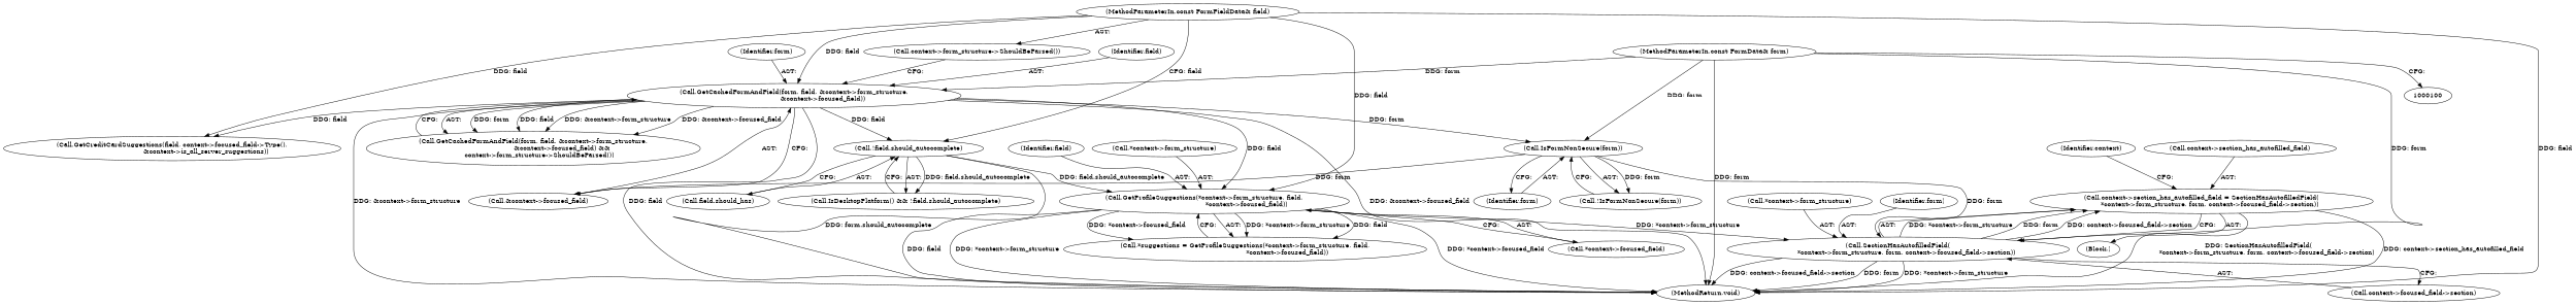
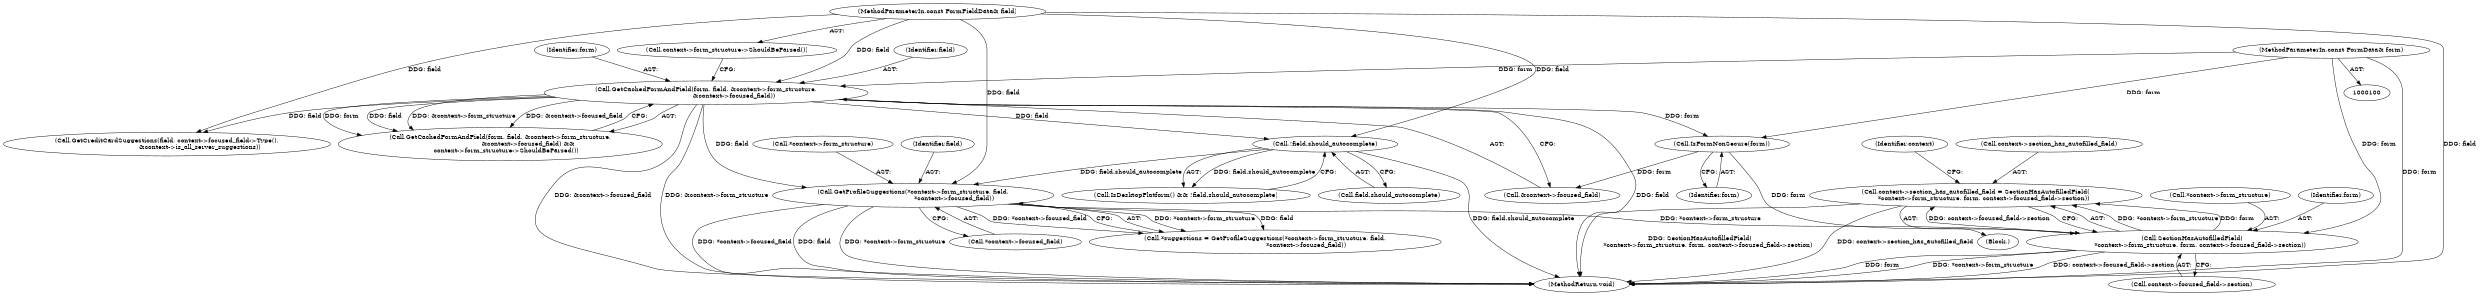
  digraph {
    n1 [label="(Call,context->section_has_autofilled_field = SectionHasAutofilledField(\n        *context->form_structure, form, context->focused_field->section))"]
    n2 [label="(Call,SectionHasAutofilledField(\n        *context->form_structure, form, context->focused_field->section))"]
    n3 [label="(MethodReturn,void)"]
    n4 [label="(Block,)"]
    n5 [label="(Call,context->focused_field->section)"]
    n6 [label="(Call,GetProfileSuggestions(*context->form_structure, field,\n                                         *context->focused_field))"]
    n7 [label="(Call,*suggestions = GetProfileSuggestions(*context->form_structure, field,\n                                         *context->focused_field))"]
    n8 [label="(Call,*context->focused_field)"]
    n9 [label="(Call,GetCachedFormAndField(form, field, &context->form_structure,\n                            &context->focused_field))"]
    n10 [label="(Call,!field.should_autocomplete)"]
    n11 [label="(Call,IsFormNonSecure(form))"]
    n12 [label="(Call,GetCachedFormAndField(form, field, &context->form_structure,\n                            &context->focused_field) &&\n      context->form_structure->ShouldBeParsed())"]
    n13 [label="(Call,GetCreditCardSuggestions(field, context->focused_field->Type(),\n                                 &context->is_all_server_suggestions))"]
    n14 [label="(Call,&context->focused_field)"]
    n15 [label="(Call,IsDesktopPlatform() && !field.should_autocomplete)"]
-   n16 [label="(Call,field.should_has)"]
-   n17 [label="(Call,!IsFormNonSecure(form))"]
+   n16 [label="(Call,field.should_autocomplete)"]
    n18 [label="(Identifier,form)"]
    n19 [label="(MethodParameterIn,const FormData& form)"]
    1000100
    n21 [label="(MethodParameterIn,const FormFieldData& field)"]
    n22 [label="(Call,context->form_structure->ShouldBeParsed())"]
    n23 [label="(Identifier,context)"]
    n24 [label="(Call,*context->form_structure)"]
    n25 [label="(Identifier,field)"]
    n26 [label="(Identifier,form)"]
    n27 [label="(Identifier,form)"]
    n28 [label="(Call,*context->form_structure)"]
    n29 [label="(Identifier,field)"]
    n30 [label="(Call,context->section_has_autofilled_field)"]
    n1 -> n2 [label="CFG: "]
    n1 -> n3 [label="DDG: SectionHasAutofilledField(\n        *context->form_structure, form, context->focused_field->section)"]
    n1 -> n3 [label="DDG: context->section_has_autofilled_field"]
    n1 -> n4 [label="AST: "]
    n2 -> n1 [label="AST: "]
    n2 -> n1 [label="DDG: *context->form_structure"]
    n2 -> n1 [label="DDG: form"]
    n2 -> n1 [label="DDG: context->focused_field->section"]
    n2 -> n3 [label="DDG: *context->form_structure"]
    n2 -> n3 [label="DDG: context->focused_field->section"]
    n2 -> n3 [label="DDG: form"]
    n2 -> n5 [label="CFG: "]
    n5 -> n2 [label="AST: "]
    n6 -> n2 [label="DDG: *context->form_structure"]
    n6 -> n3 [label="DDG: field"]
    n6 -> n3 [label="DDG: *context->form_structure"]
    n6 -> n3 [label="DDG: *context->focused_field"]
    n6 -> n7 [label="AST: "]
    n6 -> n7 [label="DDG: *context->form_structure"]
    n6 -> n7 [label="DDG: field"]
    n6 -> n7 [label="DDG: *context->focused_field"]
    n6 -> n8 [label="CFG: "]
    n7 -> n6 [label="CFG: "]
    n8 -> n6 [label="AST: "]
    n9 -> n3 [label="DDG: &context->focused_field"]
    n9 -> n3 [label="DDG: &context->form_structure"]
    n9 -> n3 [label="DDG: field"]
    n9 -> n6 [label="DDG: field"]
    n9 -> n10 [label="DDG: field"]
    n9 -> n11 [label="DDG: form"]
    n9 -> n12 [label="AST: "]
    n9 -> n12 [label="DDG: form"]
    n9 -> n12 [label="DDG: field"]
    n9 -> n12 [label="DDG: &context->form_structure"]
    n9 -> n12 [label="DDG: &context->focused_field"]
    n9 -> n13 [label="DDG: field"]
    n9 -> n14 [label="CFG: "]
-   n10 -> n3 [label="DDG: form.should_autocomplete"]
+   n10 -> n3 [label="DDG: field.should_autocomplete"]
    n10 -> n6 [label="DDG: field.should_autocomplete"]
    n10 -> n15 [label="AST: "]
    n10 -> n15 [label="DDG: field.should_autocomplete"]
    n10 -> n16 [label="CFG: "]
    n11 -> n2 [label="DDG: form"]
    n11 -> n14 [label="DDG: form"]
-   n11 -> n17 [label="AST: "]
-   n11 -> n17 [label="DDG: form"]
    n11 -> n18 [label="CFG: "]
    n12 -> n9 [label="CFG: "]
    n14 -> n9 [label="AST: "]
    n15 -> n10 [label="CFG: "]
    n16 -> n10 [label="AST: "]
-   n17 -> n11 [label="CFG: "]
    n18 -> n11 [label="AST: "]
    n19 -> n2 [label="DDG: form"]
    n19 -> n3 [label="DDG: form"]
    n19 -> n9 [label="DDG: form"]
    n19 -> n11 [label="DDG: form"]
-   n19 -> 1000100 [label="CFG: "]
+   n19 -> 1000100 [label="AST: "]
    n21 -> n3 [label="DDG: field"]
    n21 -> n6 [label="DDG: field"]
    n21 -> n9 [label="DDG: field"]
-   n21 -> n10 [label="CFG: field"]
+   n21 -> n10 [label="DDG: field"]
    n21 -> n13 [label="DDG: field"]
    n21 -> n22 [label="AST: "]
    n22 -> n9 [label="CFG: "]
    n23 -> n1 [label="CFG: "]
    n24 -> n2 [label="AST: "]
    n25 -> n9 [label="AST: "]
    n26 -> n2 [label="AST: "]
    n27 -> n9 [label="AST: "]
    n28 -> n6 [label="AST: "]
    n29 -> n6 [label="AST: "]
    n30 -> n1 [label="AST: "]
  }
